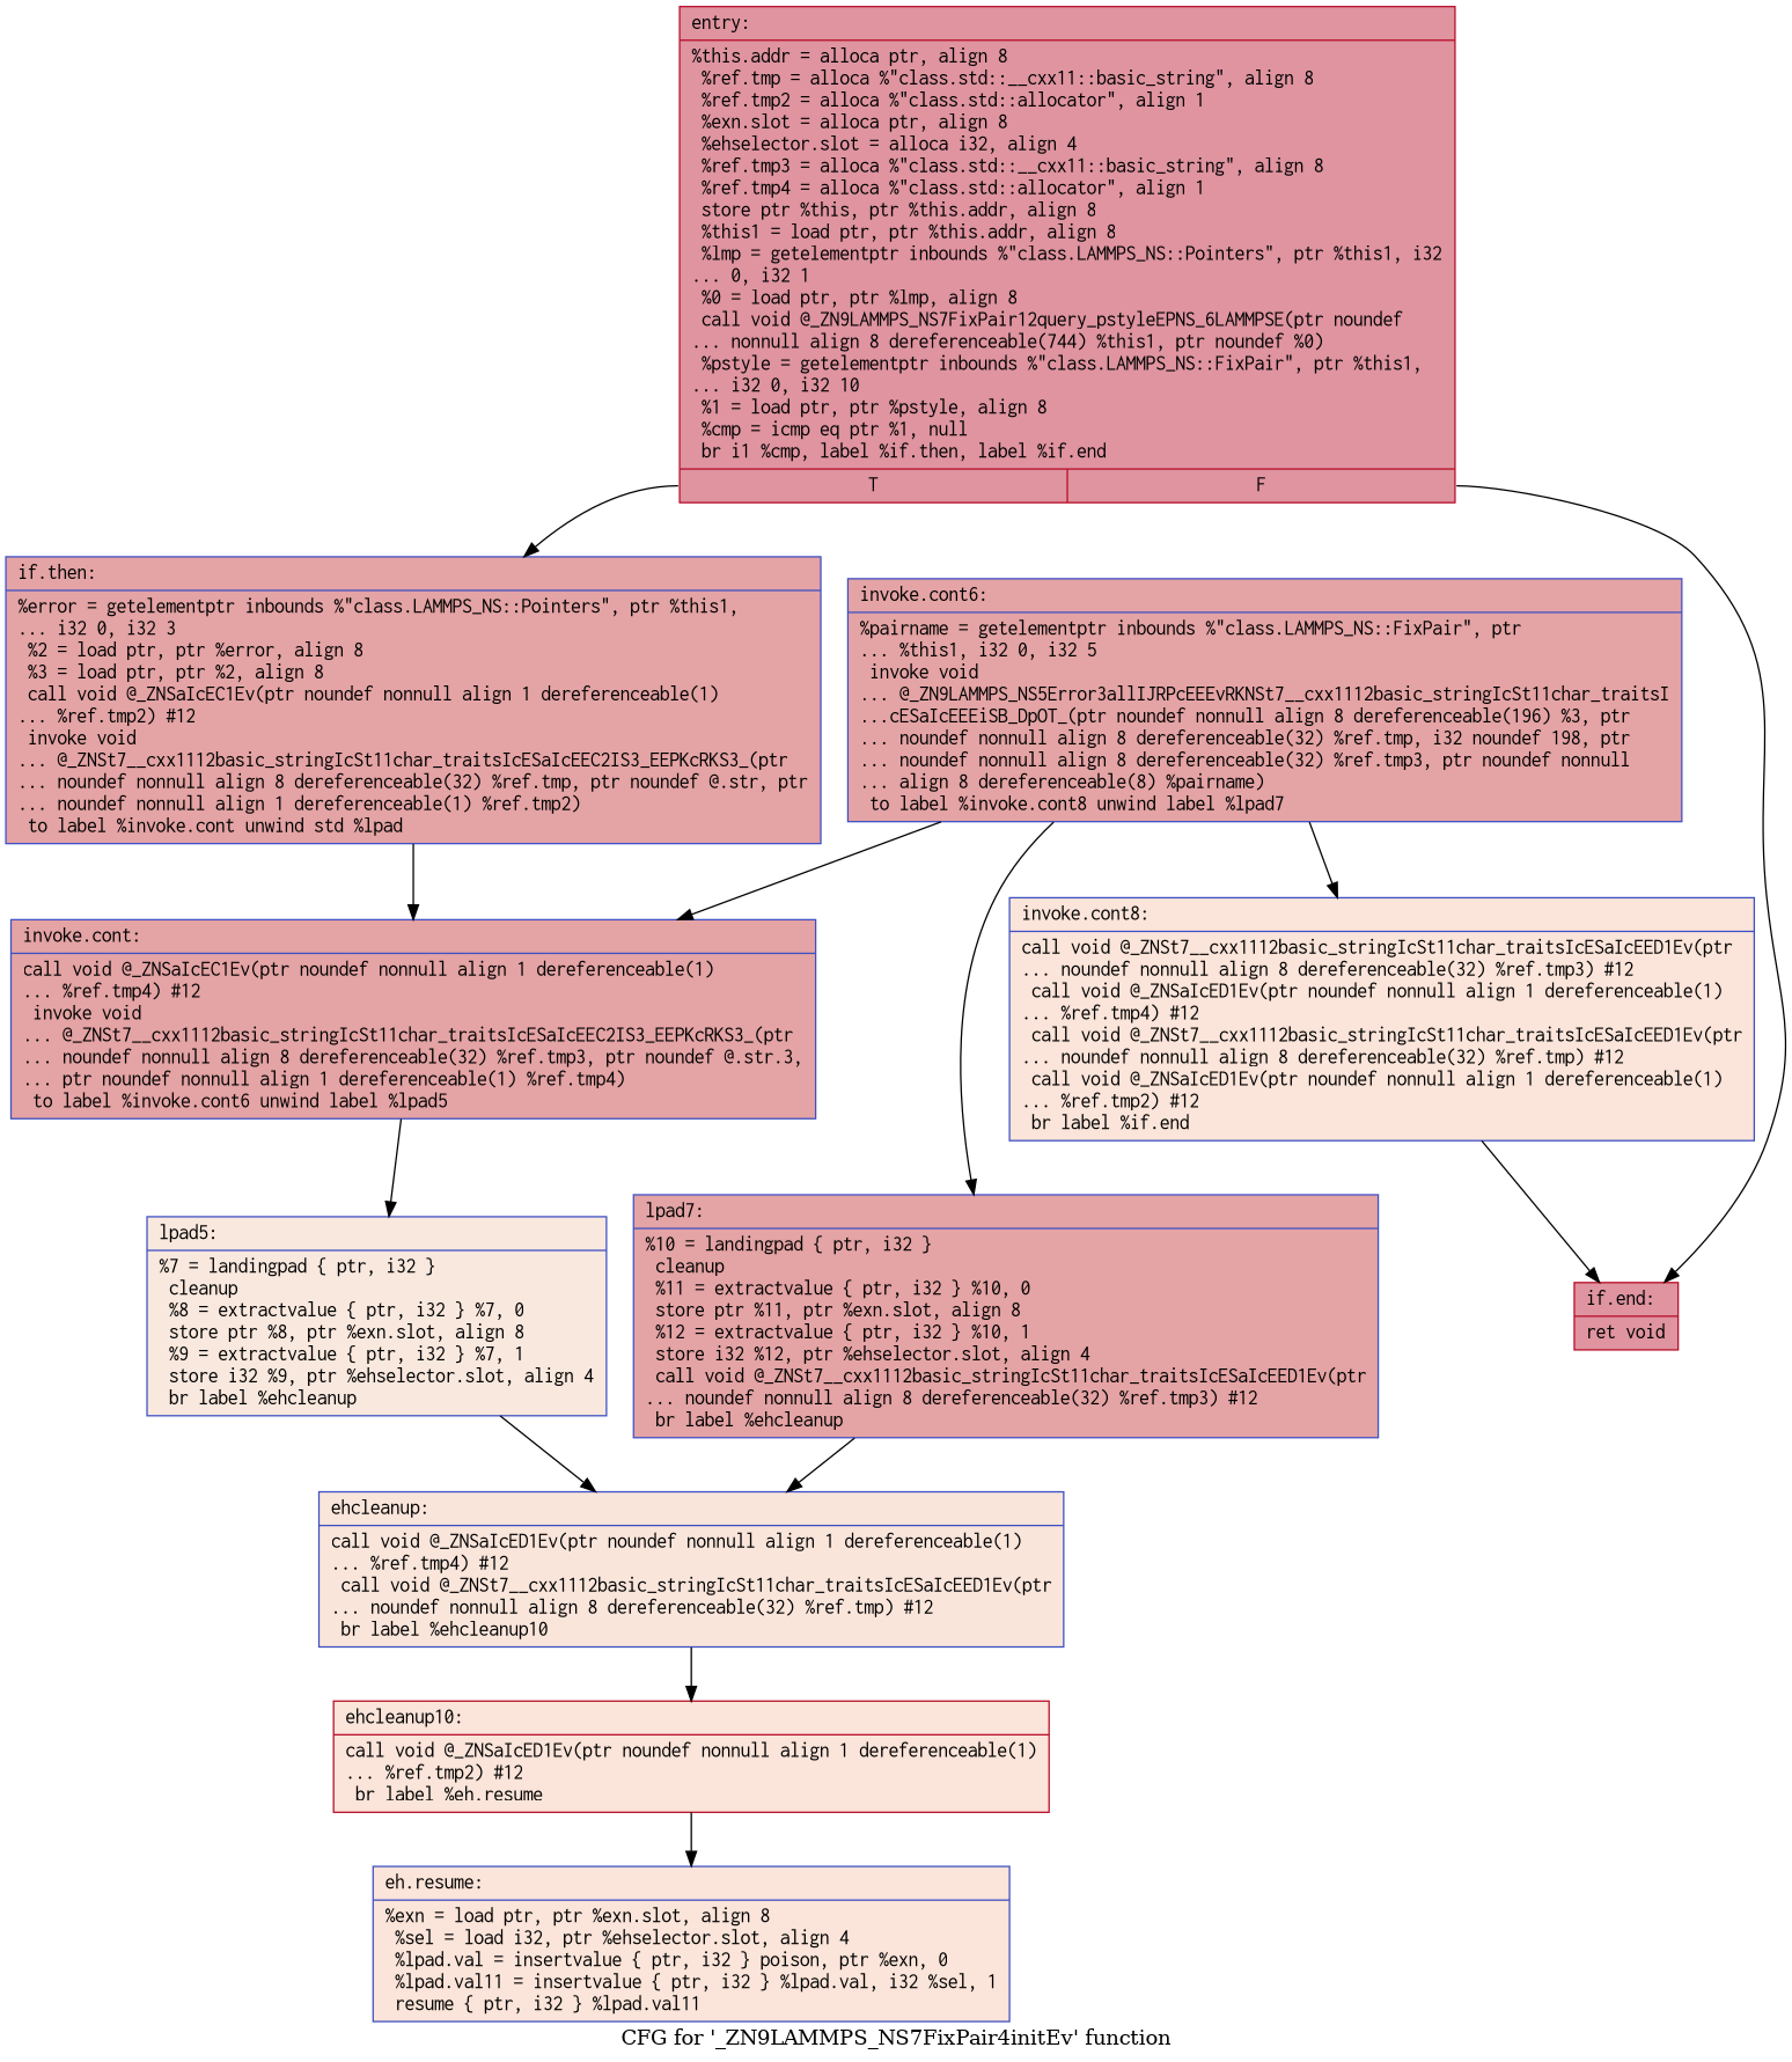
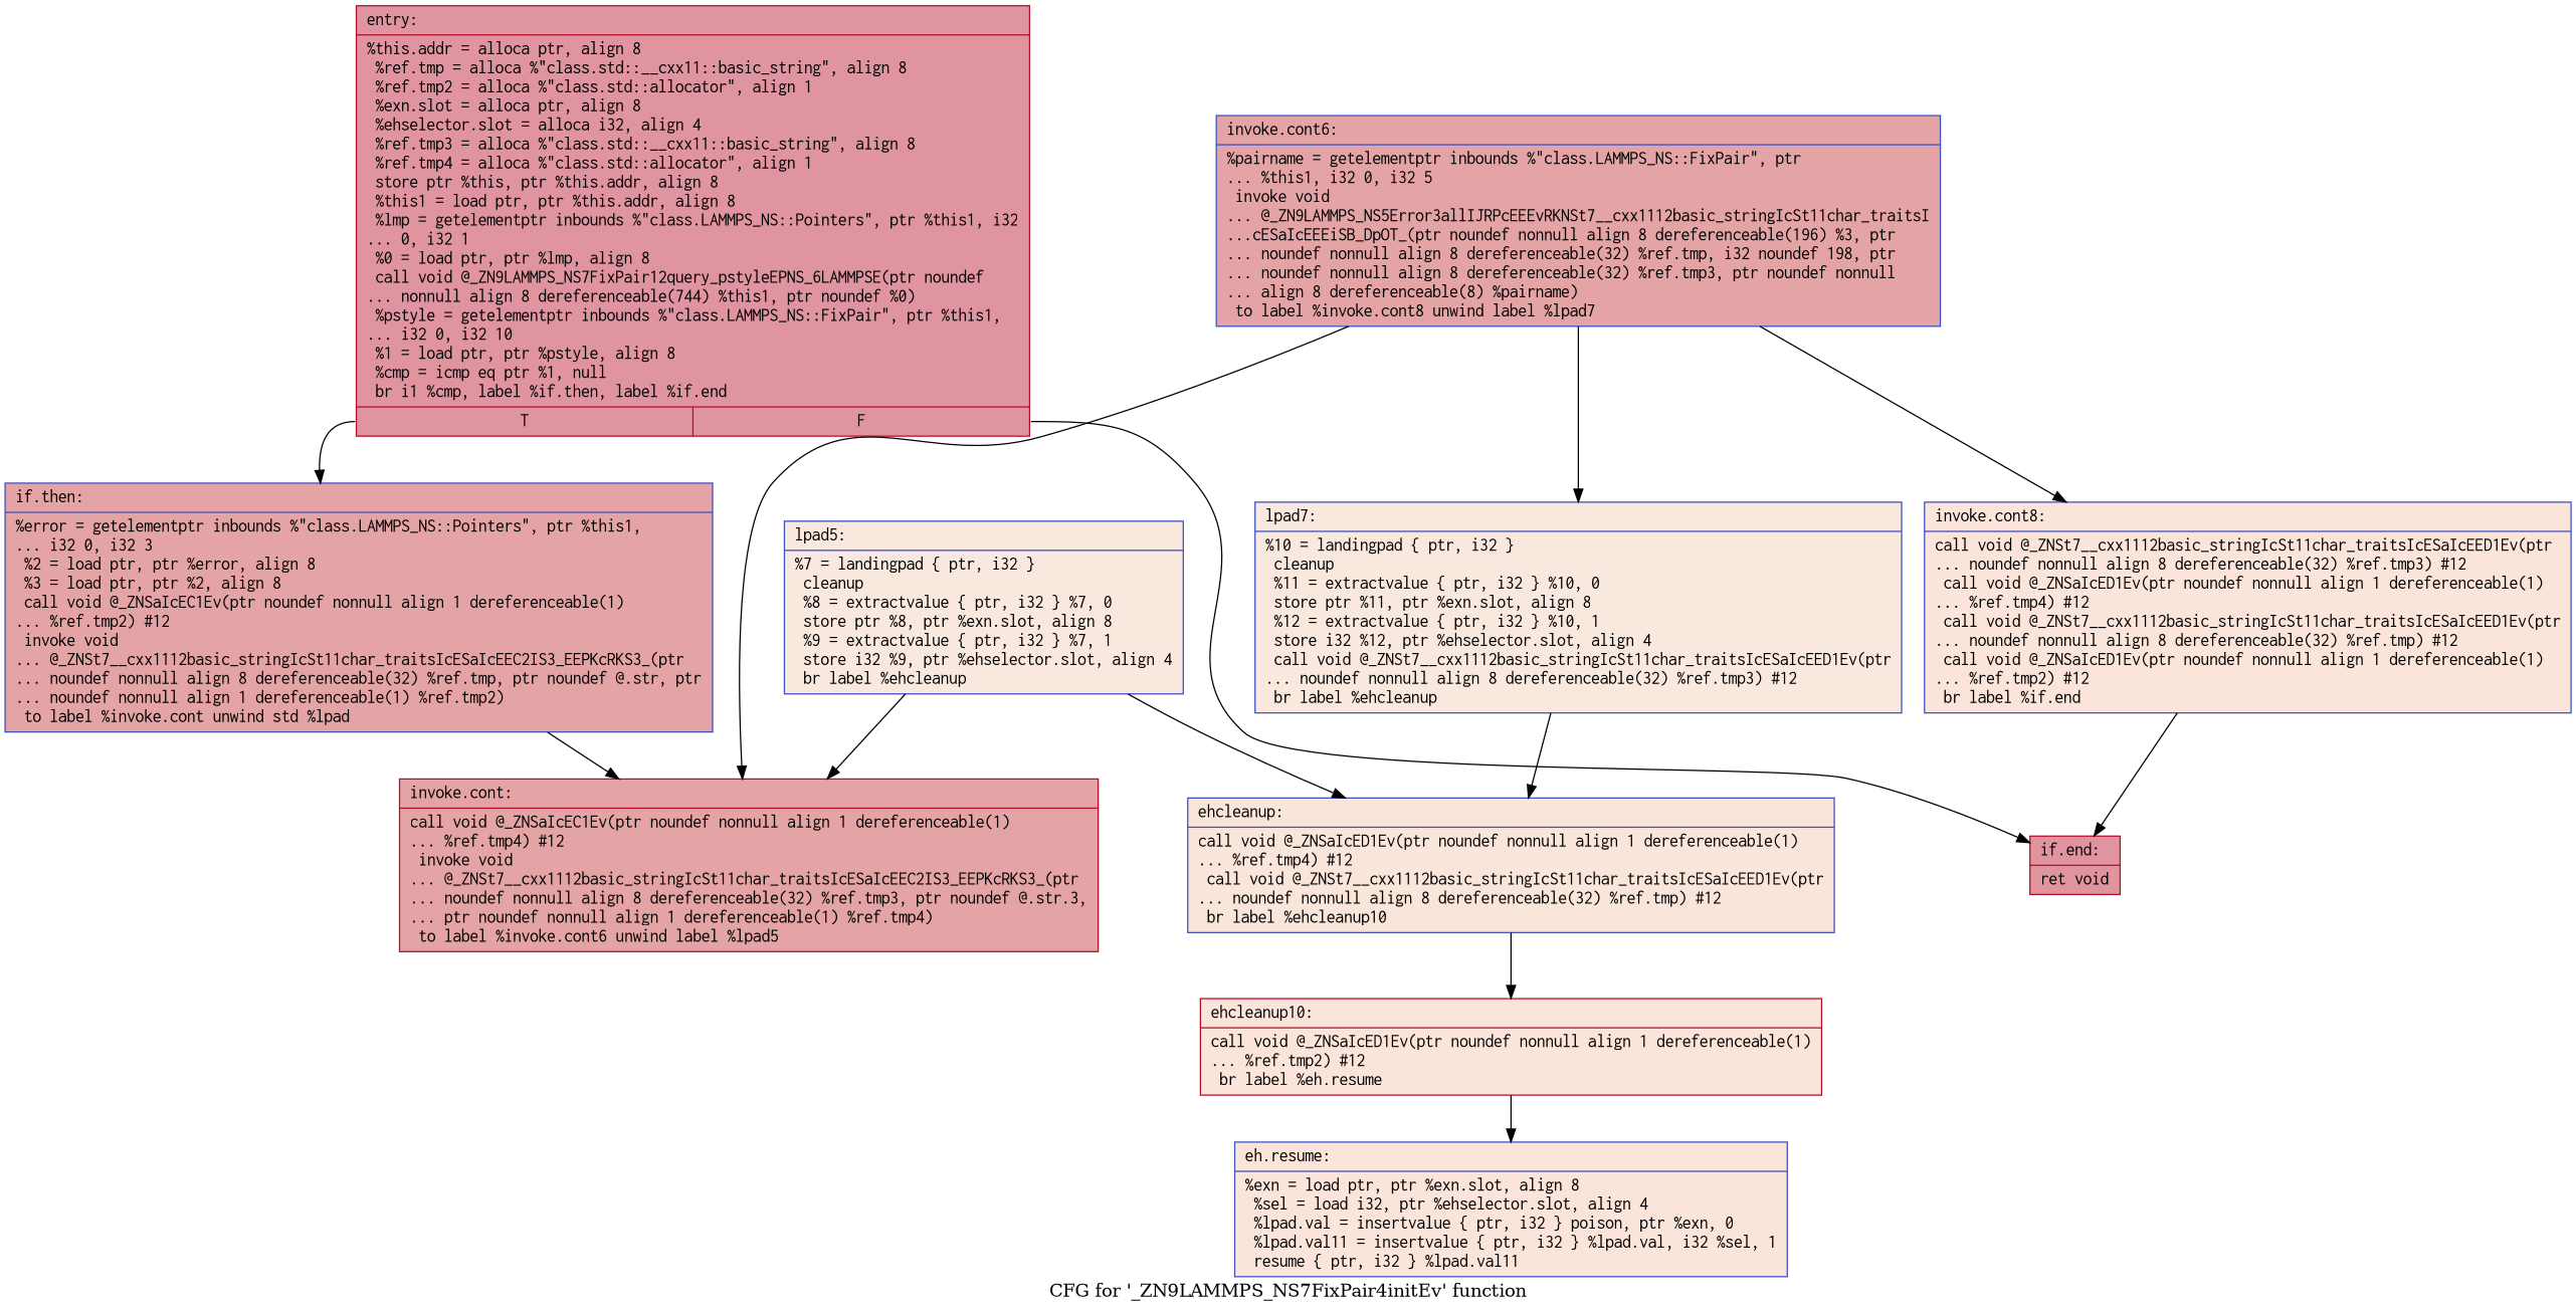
  digraph {
    label="CFG for '_ZN9LAMMPS_NS7FixPair4initEv' function"
    node [color="#3d50c3ff" fillcolor="#c32e3170" fontname=Courier shape=record style=filled]
    n1 [color="#b70d28ff" fillcolor="#b70d2870" label="{entry:\l|  %this.addr = alloca ptr, align 8\l  %ref.tmp = alloca %\"class.std::__cxx11::basic_string\", align 8\l  %ref.tmp2 = alloca %\"class.std::allocator\", align 1\l  %exn.slot = alloca ptr, align 8\l  %ehselector.slot = alloca i32, align 4\l  %ref.tmp3 = alloca %\"class.std::__cxx11::basic_string\", align 8\l  %ref.tmp4 = alloca %\"class.std::allocator\", align 1\l  store ptr %this, ptr %this.addr, align 8\l  %this1 = load ptr, ptr %this.addr, align 8\l  %lmp = getelementptr inbounds %\"class.LAMMPS_NS::Pointers\", ptr %this1, i32\l... 0, i32 1\l  %0 = load ptr, ptr %lmp, align 8\l  call void @_ZN9LAMMPS_NS7FixPair12query_pstyleEPNS_6LAMMPSE(ptr noundef\l... nonnull align 8 dereferenceable(744) %this1, ptr noundef %0)\l  %pstyle = getelementptr inbounds %\"class.LAMMPS_NS::FixPair\", ptr %this1,\l... i32 0, i32 10\l  %1 = load ptr, ptr %pstyle, align 8\l  %cmp = icmp eq ptr %1, null\l  br i1 %cmp, label %if.then, label %if.end\l|{<s0>T|<s1>F}}"]
    n2 [label="{if.then:\l|  %error = getelementptr inbounds %\"class.LAMMPS_NS::Pointers\", ptr %this1,\l... i32 0, i32 3\l  %2 = load ptr, ptr %error, align 8\l  %3 = load ptr, ptr %2, align 8\l  call void @_ZNSaIcEC1Ev(ptr noundef nonnull align 1 dereferenceable(1)\l... %ref.tmp2) #12\l  invoke void\l... @_ZNSt7__cxx1112basic_stringIcSt11char_traitsIcESaIcEEC2IS3_EEPKcRKS3_(ptr\l... noundef nonnull align 8 dereferenceable(32) %ref.tmp, ptr noundef @.str, ptr\l... noundef nonnull align 1 dereferenceable(1) %ref.tmp2)\l          to label %invoke.cont unwind std %lpad\l}"]
    n3 [color="#b70d28ff" fillcolor="#b70d2870" label="{if.end:\l|  ret void\l}"]
-   n4 [label="{invoke.cont:\l|  call void @_ZNSaIcEC1Ev(ptr noundef nonnull align 1 dereferenceable(1)\l... %ref.tmp4) #12\l  invoke void\l... @_ZNSt7__cxx1112basic_stringIcSt11char_traitsIcESaIcEEC2IS3_EEPKcRKS3_(ptr\l... noundef nonnull align 8 dereferenceable(32) %ref.tmp3, ptr noundef @.str.3,\l... ptr noundef nonnull align 1 dereferenceable(1) %ref.tmp4)\l          to label %invoke.cont6 unwind label %lpad5\l}"]
+   n4 [color="#b70d28ff" label="{invoke.cont:\l|  call void @_ZNSaIcEC1Ev(ptr noundef nonnull align 1 dereferenceable(1)\l... %ref.tmp4) #12\l  invoke void\l... @_ZNSt7__cxx1112basic_stringIcSt11char_traitsIcESaIcEEC2IS3_EEPKcRKS3_(ptr\l... noundef nonnull align 8 dereferenceable(32) %ref.tmp3, ptr noundef @.str.3,\l... ptr noundef nonnull align 1 dereferenceable(1) %ref.tmp4)\l          to label %invoke.cont6 unwind label %lpad5\l}"]
    n5 [fillcolor="#f2cab570" label="{lpad5:\l|  %7 = landingpad \{ ptr, i32 \}\l          cleanup\l  %8 = extractvalue \{ ptr, i32 \} %7, 0\l  store ptr %8, ptr %exn.slot, align 8\l  %9 = extractvalue \{ ptr, i32 \} %7, 1\l  store i32 %9, ptr %ehselector.slot, align 4\l  br label %ehcleanup\l}"]
    n6 [label="{invoke.cont6:\l|  %pairname = getelementptr inbounds %\"class.LAMMPS_NS::FixPair\", ptr\l... %this1, i32 0, i32 5\l  invoke void\l... @_ZN9LAMMPS_NS5Error3allIJRPcEEEvRKNSt7__cxx1112basic_stringIcSt11char_traitsI\l...cESaIcEEEiSB_DpOT_(ptr noundef nonnull align 8 dereferenceable(196) %3, ptr\l... noundef nonnull align 8 dereferenceable(32) %ref.tmp, i32 noundef 198, ptr\l... noundef nonnull align 8 dereferenceable(32) %ref.tmp3, ptr noundef nonnull\l... align 8 dereferenceable(8) %pairname)\l          to label %invoke.cont8 unwind label %lpad7\l}"]
    n7 [fillcolor="#f5c1a970" label="{invoke.cont8:\l|  call void @_ZNSt7__cxx1112basic_stringIcSt11char_traitsIcESaIcEED1Ev(ptr\l... noundef nonnull align 8 dereferenceable(32) %ref.tmp3) #12\l  call void @_ZNSaIcED1Ev(ptr noundef nonnull align 1 dereferenceable(1)\l... %ref.tmp4) #12\l  call void @_ZNSt7__cxx1112basic_stringIcSt11char_traitsIcESaIcEED1Ev(ptr\l... noundef nonnull align 8 dereferenceable(32) %ref.tmp) #12\l  call void @_ZNSaIcED1Ev(ptr noundef nonnull align 1 dereferenceable(1)\l... %ref.tmp2) #12\l  br label %if.end\l}"]
-   n8 [label="{lpad7:\l|  %10 = landingpad \{ ptr, i32 \}\l          cleanup\l  %11 = extractvalue \{ ptr, i32 \} %10, 0\l  store ptr %11, ptr %exn.slot, align 8\l  %12 = extractvalue \{ ptr, i32 \} %10, 1\l  store i32 %12, ptr %ehselector.slot, align 4\l  call void @_ZNSt7__cxx1112basic_stringIcSt11char_traitsIcESaIcEED1Ev(ptr\l... noundef nonnull align 8 dereferenceable(32) %ref.tmp3) #12\l  br label %ehcleanup\l}"]
+   n8 [fillcolor="#f2cab570" label="{lpad7:\l|  %10 = landingpad \{ ptr, i32 \}\l          cleanup\l  %11 = extractvalue \{ ptr, i32 \} %10, 0\l  store ptr %11, ptr %exn.slot, align 8\l  %12 = extractvalue \{ ptr, i32 \} %10, 1\l  store i32 %12, ptr %ehselector.slot, align 4\l  call void @_ZNSt7__cxx1112basic_stringIcSt11char_traitsIcESaIcEED1Ev(ptr\l... noundef nonnull align 8 dereferenceable(32) %ref.tmp3) #12\l  br label %ehcleanup\l}"]
    n9 [fillcolor="#f4c5ad70" label="{ehcleanup:\l|  call void @_ZNSaIcED1Ev(ptr noundef nonnull align 1 dereferenceable(1)\l... %ref.tmp4) #12\l  call void @_ZNSt7__cxx1112basic_stringIcSt11char_traitsIcESaIcEED1Ev(ptr\l... noundef nonnull align 8 dereferenceable(32) %ref.tmp) #12\l  br label %ehcleanup10\l}"]
    n10 [color="#b70d28ff" fillcolor="#f5c1a970" label="{ehcleanup10:\l|  call void @_ZNSaIcED1Ev(ptr noundef nonnull align 1 dereferenceable(1)\l... %ref.tmp2) #12\l  br label %eh.resume\l}"]
    n11 [fillcolor="#f5c1a970" label="{eh.resume:\l|  %exn = load ptr, ptr %exn.slot, align 8\l  %sel = load i32, ptr %ehselector.slot, align 4\l  %lpad.val = insertvalue \{ ptr, i32 \} poison, ptr %exn, 0\l  %lpad.val11 = insertvalue \{ ptr, i32 \} %lpad.val, i32 %sel, 1\l  resume \{ ptr, i32 \} %lpad.val11\l}"]
    n1 -> n2 [tailport=s0]
    n1 -> n3 [tailport=s1]
    n2 -> n4
-   n4 -> n5
+   n5 -> n4
    n5 -> n9
    n6 -> n4
    n6 -> n7
    n6 -> n8
    n7 -> n3
    n8 -> n9
    n9 -> n10
    n10 -> n11
  }
